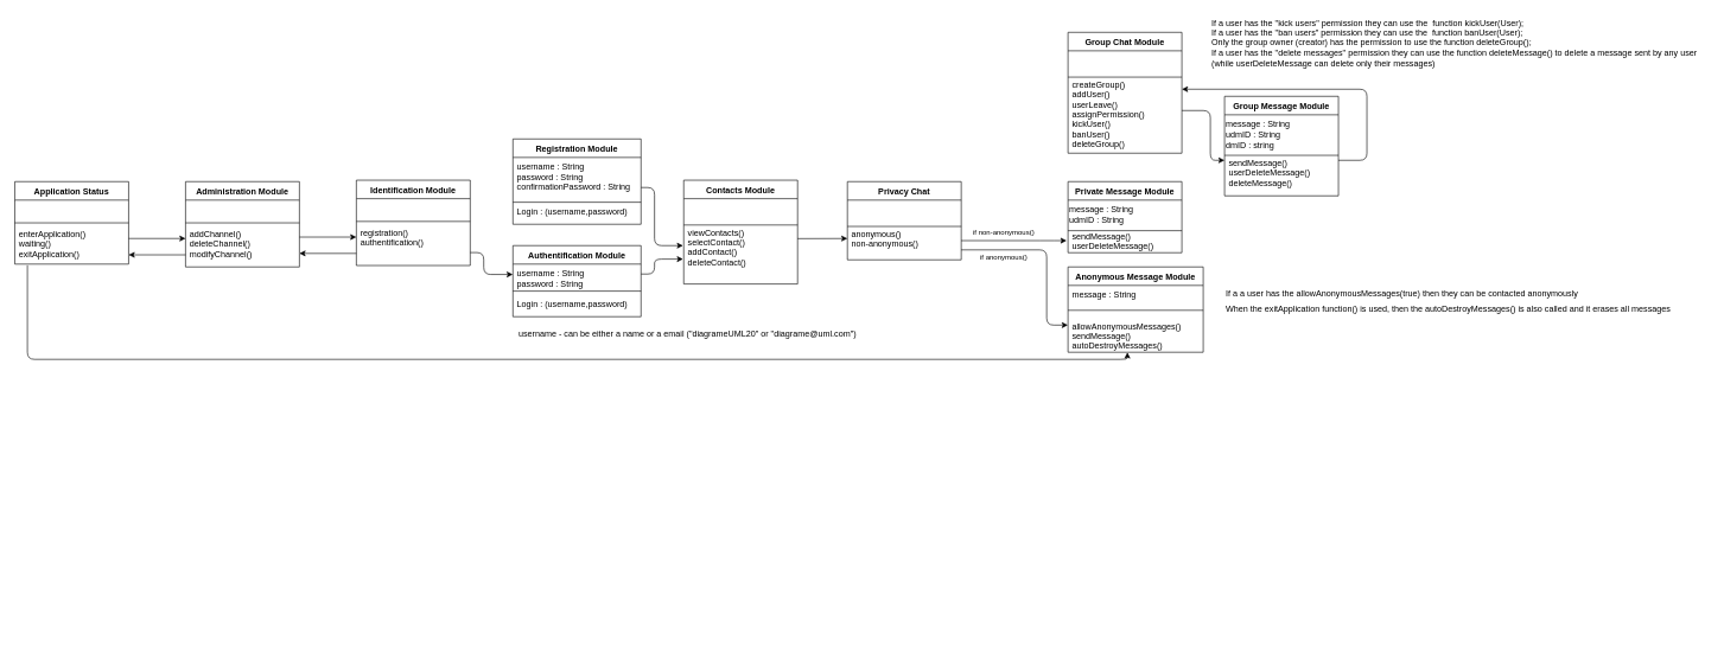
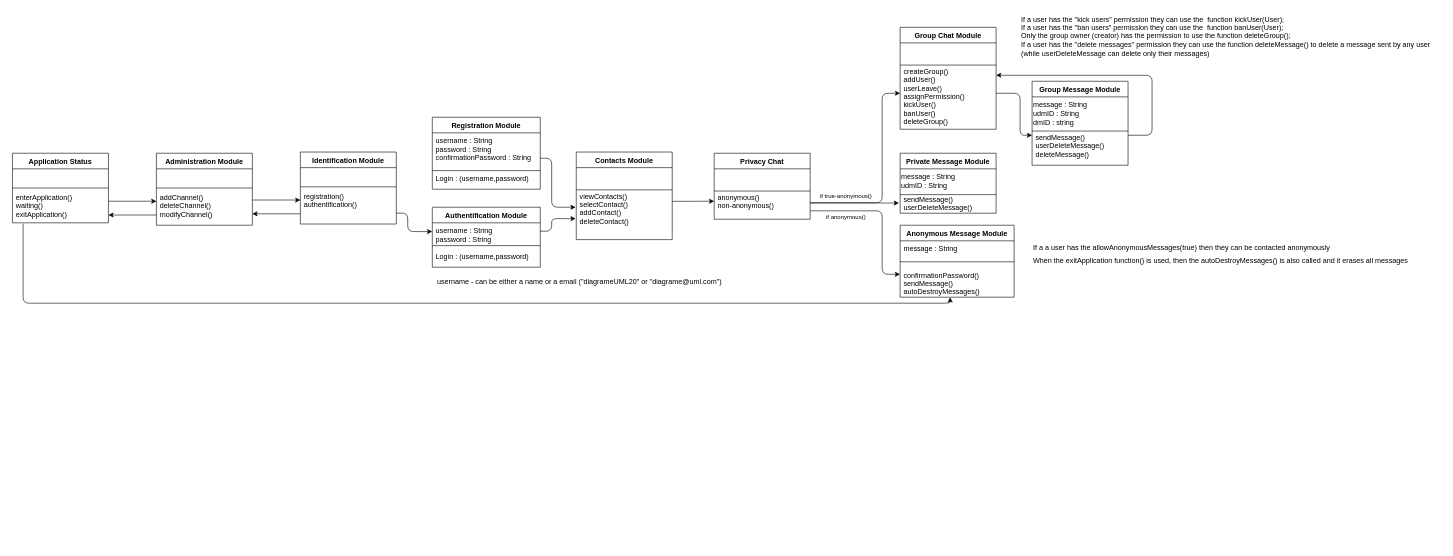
  <mxCell id="0" />
  <mxCell id="1" parent="0" />
  <mxCell id="2" value="Administration Module" style="swimlane;fontStyle=1;align=center;verticalAlign=top;childLayout=stackLayout;horizontal=1;startSize=26;horizontalStack=0;resizeParent=1;resizeParentMax=0;resizeLast=0;collapsible=1;marginBottom=0;sketch=0;fontSize=12;html=0;" vertex="1" parent="1"><mxGeometry x="260" y="255" width="160" height="120" as="geometry" /></mxCell>
  <mxCell id="3" value="" style="line;strokeWidth=1;fillColor=none;align=left;verticalAlign=middle;spacingTop=-1;spacingLeft=3;spacingRight=3;rotatable=0;labelPosition=right;points=[];portConstraint=eastwest;" vertex="1" parent="2"><mxGeometry y="26" width="160" height="64" as="geometry" /></mxCell>
  <mxCell id="4" value="addChannel()&#10;deleteChannel()&#10;modifyChannel()" style="text;strokeColor=none;fillColor=none;align=left;verticalAlign=top;spacingLeft=4;spacingRight=4;overflow=hidden;rotatable=0;points=[[0,0.5],[1,0.5]];portConstraint=eastwest;spacingTop=-30;" vertex="1" parent="2"><mxGeometry y="90" width="160" height="30" as="geometry" /></mxCell>
  <mxCell id="5" value="Application Status" style="swimlane;fontStyle=1;align=center;verticalAlign=top;childLayout=stackLayout;horizontal=1;startSize=26;horizontalStack=0;resizeParent=1;resizeParentMax=0;resizeLast=0;collapsible=1;marginBottom=0;sketch=0;fontSize=12;html=0;" vertex="1" parent="1"><mxGeometry x="20" y="255" width="160" height="116" as="geometry" /></mxCell>
  <mxCell id="6" value="" style="line;strokeWidth=1;fillColor=none;align=left;verticalAlign=middle;spacingTop=-1;spacingLeft=3;spacingRight=3;rotatable=0;labelPosition=right;points=[];portConstraint=eastwest;" vertex="1" parent="5"><mxGeometry y="26" width="160" height="64" as="geometry" /></mxCell>
  <mxCell id="7" value="enterApplication()&#10;waiting()&#10;exitApplication()" style="text;strokeColor=none;fillColor=none;align=left;verticalAlign=top;spacingLeft=4;spacingRight=4;overflow=hidden;rotatable=0;points=[[0,0.5],[1,0.5]];portConstraint=eastwest;spacingTop=-30;" vertex="1" parent="5"><mxGeometry y="90" width="160" height="26" as="geometry" /></mxCell>
  <mxCell id="8" value="" style="endArrow=classic;html=1;fontSize=12;" edge="1" parent="1"><mxGeometry width="50" height="50" relative="1" as="geometry"><mxPoint x="180" y="335" as="sourcePoint" /><mxPoint x="260" y="335" as="targetPoint" /></mxGeometry></mxCell>
  <mxCell id="9" value="" style="endArrow=classic;html=1;fontSize=12;entryX=1;entryY=0.5;entryDx=0;entryDy=0;" edge="1" parent="1" target="7"><mxGeometry width="50" height="50" relative="1" as="geometry"><mxPoint x="260" y="358" as="sourcePoint" /><mxPoint x="410" y="325" as="targetPoint" /></mxGeometry></mxCell>
  <mxCell id="10" value="Identification Module" style="swimlane;fontStyle=1;align=center;verticalAlign=top;childLayout=stackLayout;horizontal=1;startSize=26;horizontalStack=0;resizeParent=1;resizeParentMax=0;resizeLast=0;collapsible=1;marginBottom=0;sketch=0;fontSize=12;html=0;" vertex="1" parent="1"><mxGeometry x="500" y="253" width="160" height="120" as="geometry" /></mxCell>
  <mxCell id="11" value="" style="line;strokeWidth=1;fillColor=none;align=left;verticalAlign=middle;spacingTop=-1;spacingLeft=3;spacingRight=3;rotatable=0;labelPosition=right;points=[];portConstraint=eastwest;" vertex="1" parent="10"><mxGeometry y="26" width="160" height="64" as="geometry" /></mxCell>
  <mxCell id="12" value="registration()&#10;authentification()" style="text;strokeColor=none;fillColor=none;align=left;verticalAlign=top;spacingLeft=4;spacingRight=4;overflow=hidden;rotatable=0;points=[[0,0.5],[1,0.5]];portConstraint=eastwest;spacingTop=-30;" vertex="1" parent="10"><mxGeometry y="90" width="160" height="30" as="geometry" /></mxCell>
  <mxCell id="13" value="" style="endArrow=classic;html=1;fontSize=12;" edge="1" parent="1"><mxGeometry width="50" height="50" relative="1" as="geometry"><mxPoint x="420" y="333" as="sourcePoint" /><mxPoint x="500" y="333" as="targetPoint" /></mxGeometry></mxCell>
  <mxCell id="14" value="" style="endArrow=classic;html=1;fontSize=12;entryX=1;entryY=0.5;entryDx=0;entryDy=0;" edge="1" parent="1"><mxGeometry width="50" height="50" relative="1" as="geometry"><mxPoint x="500" y="356" as="sourcePoint" /><mxPoint x="420" y="356" as="targetPoint" /></mxGeometry></mxCell>
  <mxCell id="15" value="Registration Module" style="swimlane;fontStyle=1;align=center;verticalAlign=top;childLayout=stackLayout;horizontal=1;startSize=26;horizontalStack=0;resizeParent=1;resizeParentMax=0;resizeLast=0;collapsible=1;marginBottom=0;sketch=0;fontSize=12;html=0;" vertex="1" parent="1"><mxGeometry x="720" y="195" width="180" height="120" as="geometry" /></mxCell>
  <mxCell id="16" value="username : String&#10;password : String&#10;confirmationPassword : String" style="text;strokeColor=none;fillColor=none;align=left;verticalAlign=top;spacingLeft=4;spacingRight=4;overflow=hidden;rotatable=0;points=[[0,0.5],[1,0.5]];portConstraint=eastwest;" vertex="1" parent="15"><mxGeometry y="26" width="180" height="44" as="geometry" /></mxCell>
  <mxCell id="17" value="" style="line;strokeWidth=1;fillColor=none;align=left;verticalAlign=middle;spacingTop=-1;spacingLeft=3;spacingRight=3;rotatable=0;labelPosition=right;points=[];portConstraint=eastwest;" vertex="1" parent="15"><mxGeometry y="70" width="180" height="38" as="geometry" /></mxCell>
  <mxCell id="18" value="Login : (username,password)" style="text;strokeColor=none;fillColor=none;align=left;verticalAlign=top;spacingLeft=4;spacingRight=4;overflow=hidden;rotatable=0;points=[[0,0.5],[1,0.5]];portConstraint=eastwest;spacingTop=-20;" vertex="1" parent="15"><mxGeometry y="108" width="180" height="12" as="geometry" /></mxCell>
  <mxCell id="19" value="Authentification Module" style="swimlane;fontStyle=1;align=center;verticalAlign=top;childLayout=stackLayout;horizontal=1;startSize=26;horizontalStack=0;resizeParent=1;resizeParentMax=0;resizeLast=0;collapsible=1;marginBottom=0;sketch=0;fontSize=12;html=0;" vertex="1" parent="1"><mxGeometry x="720" y="345" width="180" height="100" as="geometry" /></mxCell>
  <mxCell id="20" value="username : String&#10;password : String" style="text;strokeColor=none;fillColor=none;align=left;verticalAlign=top;spacingLeft=4;spacingRight=4;overflow=hidden;rotatable=0;points=[[0,0.5],[1,0.5]];portConstraint=eastwest;" vertex="1" parent="19"><mxGeometry y="26" width="180" height="34" as="geometry" /></mxCell>
  <mxCell id="21" value="" style="line;strokeWidth=1;fillColor=none;align=left;verticalAlign=middle;spacingTop=-1;spacingLeft=3;spacingRight=3;rotatable=0;labelPosition=right;points=[];portConstraint=eastwest;" vertex="1" parent="19"><mxGeometry y="60" width="180" height="8" as="geometry" /></mxCell>
  <mxCell id="22" value="Login : (username,password)" style="text;strokeColor=none;fillColor=none;align=left;verticalAlign=top;spacingLeft=4;spacingRight=4;overflow=hidden;rotatable=0;points=[[0,0.5],[1,0.5]];portConstraint=eastwest;" vertex="1" parent="19"><mxGeometry y="68" width="180" height="32" as="geometry" /></mxCell>
  <mxCell id="23" value="Contacts Module" style="swimlane;fontStyle=1;align=center;verticalAlign=top;childLayout=stackLayout;horizontal=1;startSize=26;horizontalStack=0;resizeParent=1;resizeParentMax=0;resizeLast=0;collapsible=1;marginBottom=0;sketch=0;fontSize=12;html=0;" vertex="1" parent="1"><mxGeometry x="960" y="253" width="160" height="146" as="geometry" /></mxCell>
  <mxCell id="24" value="" style="line;strokeWidth=1;fillColor=none;align=left;verticalAlign=middle;spacingTop=-1;spacingLeft=3;spacingRight=3;rotatable=0;labelPosition=right;points=[];portConstraint=eastwest;" vertex="1" parent="23"><mxGeometry y="26" width="160" height="74" as="geometry" /></mxCell>
  <mxCell id="25" value="viewContacts()&#10;selectContact()&#10;addContact()&#10;deleteContact()&#10;" style="text;strokeColor=none;fillColor=none;align=left;verticalAlign=top;spacingLeft=4;spacingRight=4;overflow=hidden;rotatable=0;points=[[0,0.5],[1,0.5]];portConstraint=eastwest;spacingTop=-40;" vertex="1" parent="23"><mxGeometry y="100" width="160" height="46" as="geometry" /></mxCell>
  <mxCell id="26" value="" style="edgeStyle=segmentEdgeStyle;endArrow=classic;html=1;fontSize=12;exitX=1.008;exitY=0.06;exitDx=0;exitDy=0;exitPerimeter=0;" edge="1" parent="1"><mxGeometry width="50" height="50" relative="1" as="geometry"><mxPoint x="900" y="263.28" as="sourcePoint" /><mxPoint x="959" y="345" as="targetPoint" /><Array as="points"><mxPoint x="919" y="263" /><mxPoint x="919" y="345" /></Array></mxGeometry></mxCell>
  <mxCell id="27" value="" style="edgeStyle=segmentEdgeStyle;endArrow=classic;html=1;fontSize=12;exitX=1.008;exitY=0.06;exitDx=0;exitDy=0;exitPerimeter=0;" edge="1" parent="1"><mxGeometry width="50" height="50" relative="1" as="geometry"><mxPoint x="900" y="385" as="sourcePoint" /><mxPoint x="959" y="364" as="targetPoint" /><Array as="points"><mxPoint x="919" y="385" /><mxPoint x="919" y="364" /><mxPoint x="959" y="364" /></Array></mxGeometry></mxCell>
  <mxCell id="28" value="" style="edgeStyle=segmentEdgeStyle;endArrow=classic;html=1;fontSize=12;exitX=1.008;exitY=0.06;exitDx=0;exitDy=0;exitPerimeter=0;entryX=-0.001;entryY=0.43;entryDx=0;entryDy=0;entryPerimeter=0;" edge="1" parent="1" target="20"><mxGeometry width="50" height="50" relative="1" as="geometry"><mxPoint x="660" y="354.8" as="sourcePoint" /><mxPoint x="700" y="365" as="targetPoint" /><Array as="points"><mxPoint x="679" y="355" /><mxPoint x="679" y="385" /><mxPoint x="720" y="385" /></Array></mxGeometry></mxCell>
  <mxCell id="29" value="Privacy Chat" style="swimlane;fontStyle=1;align=center;verticalAlign=top;childLayout=stackLayout;horizontal=1;startSize=26;horizontalStack=0;resizeParent=1;resizeParentMax=0;resizeLast=0;collapsible=1;marginBottom=0;sketch=0;fontSize=12;html=0;" vertex="1" parent="1"><mxGeometry x="1190" y="255" width="160" height="110" as="geometry" /></mxCell>
  <mxCell id="30" value="" style="line;strokeWidth=1;fillColor=none;align=left;verticalAlign=middle;spacingTop=-1;spacingLeft=3;spacingRight=3;rotatable=0;labelPosition=right;points=[];portConstraint=eastwest;" vertex="1" parent="29"><mxGeometry y="26" width="160" height="74" as="geometry" /></mxCell>
  <mxCell id="31" value="anonymous()&#10;non-anonymous()" style="text;strokeColor=none;fillColor=none;align=left;verticalAlign=top;spacingLeft=4;spacingRight=4;overflow=hidden;rotatable=0;points=[[0,0.5],[1,0.5]];portConstraint=eastwest;spacingTop=-40;" vertex="1" parent="29"><mxGeometry y="100" width="160" height="10" as="geometry" /></mxCell>
  <mxCell id="32" value="" style="endArrow=classic;html=1;fontSize=12;" edge="1" parent="1"><mxGeometry width="50" height="50" relative="1" as="geometry"><mxPoint x="1120" y="335.17" as="sourcePoint" /><mxPoint x="1190" y="335" as="targetPoint" /></mxGeometry></mxCell>
  <mxCell id="33" value="Group Chat Module" style="swimlane;fontStyle=1;align=center;verticalAlign=top;childLayout=stackLayout;horizontal=1;startSize=26;horizontalStack=0;resizeParent=1;resizeParentMax=0;resizeLast=0;collapsible=1;marginBottom=0;sketch=0;fontSize=12;html=0;" vertex="1" parent="1"><mxGeometry x="1500" y="45" width="160" height="170" as="geometry" /></mxCell>
  <mxCell id="34" value="" style="line;strokeWidth=1;fillColor=none;align=left;verticalAlign=middle;spacingTop=-1;spacingLeft=3;spacingRight=3;rotatable=0;labelPosition=right;points=[];portConstraint=eastwest;" vertex="1" parent="33"><mxGeometry y="26" width="160" height="74" as="geometry" /></mxCell>
  <mxCell id="35" value="createGroup()&#10;addUser()&#10;userLeave()&#10;assignPermission()&#10;kickUser()&#10;banUser()&#10;deleteGroup()" style="text;strokeColor=none;fillColor=none;align=left;verticalAlign=top;spacingLeft=4;spacingRight=4;overflow=hidden;rotatable=0;points=[[0,0.5],[1,0.5]];portConstraint=eastwest;spacingTop=-40;" vertex="1" parent="33"><mxGeometry y="100" width="160" height="70" as="geometry" /></mxCell>
  <mxCell id="36" value="Private Message Module" style="swimlane;fontStyle=1;align=center;verticalAlign=top;childLayout=stackLayout;horizontal=1;startSize=26;horizontalStack=0;resizeParent=1;resizeParentMax=0;resizeLast=0;collapsible=1;marginBottom=0;sketch=0;fontSize=12;html=0;" vertex="1" parent="1"><mxGeometry x="1500" y="255" width="160" height="100" as="geometry" /></mxCell>
  <mxCell id="37" value="message : String&lt;br&gt;udmID : String" style="text;whiteSpace=wrap;html=1;fontSize=12;" vertex="1" parent="36"><mxGeometry y="26" width="160" height="24" as="geometry" /></mxCell>
  <mxCell id="38" value="" style="line;strokeWidth=1;fillColor=none;align=left;verticalAlign=middle;spacingTop=-1;spacingLeft=-2;spacingRight=3;rotatable=0;labelPosition=right;points=[];portConstraint=eastwest;" vertex="1" parent="36"><mxGeometry y="50" width="160" height="38" as="geometry" /></mxCell>
  <mxCell id="39" value="sendMessage()&#10;userDeleteMessage()&#10;" style="text;strokeColor=none;fillColor=none;align=left;verticalAlign=top;spacingLeft=4;spacingRight=4;overflow=hidden;rotatable=0;points=[[0,0.5],[1,0.5]];portConstraint=eastwest;spacingTop=-25;" vertex="1" parent="36"><mxGeometry y="88" width="160" height="12" as="geometry" /></mxCell>
- <mxCell id="41" value="&lt;font style=&quot;font-size: 10px&quot;&gt;if non-anonymous()&lt;/font&gt;" style="text;html=1;strokeColor=none;fillColor=none;align=center;verticalAlign=middle;whiteSpace=wrap;rounded=0;sketch=0;fontSize=12;" vertex="1" parent="1"><mxGeometry x="1340" y="316" width="140" height="20" as="geometry" /></mxCell>
+ <mxCell id="40" value="" style="edgeStyle=elbowEdgeStyle;elbow=horizontal;endArrow=classic;html=1;fontSize=12;exitX=1;exitY=0.75;exitDx=0;exitDy=0;entryX=0;entryY=0.143;entryDx=0;entryDy=0;entryPerimeter=0;" edge="1" parent="1" source="29" target="35"><mxGeometry width="50" height="50" relative="1" as="geometry"><mxPoint x="1370" y="205" as="sourcePoint" /><mxPoint x="1420" y="155" as="targetPoint" /><Array as="points"><mxPoint x="1470" y="245" /></Array></mxGeometry></mxCell>
+ <mxCell id="41" value="&lt;font style=&quot;font-size: 10px&quot;&gt;if true-anonymous()&lt;/font&gt;" style="text;html=1;strokeColor=none;fillColor=none;align=center;verticalAlign=middle;whiteSpace=wrap;rounded=0;sketch=0;fontSize=12;" vertex="1" parent="1"><mxGeometry x="1340" y="316" width="140" height="20" as="geometry" /></mxCell>
  <mxCell id="42" value="&lt;span style=&quot;text-align: left&quot;&gt;username - can be either a name or a email (&quot;diagrameUML20&quot; or &quot;diagrame@uml.com&quot;)&lt;/span&gt;" style="text;html=1;align=center;verticalAlign=middle;resizable=0;points=[];autosize=1;fontSize=12;" vertex="1" parent="1"><mxGeometry x="720" y="460" width="490" height="20" as="geometry" /></mxCell>
  <mxCell id="43" value="&lt;span&gt;If a user has the &quot;kick users&quot; permission they can use the&amp;nbsp; function kickUser(User);&lt;/span&gt;&lt;br&gt;&lt;span&gt;If a user has the &quot;ban users&quot; permission they can use the&amp;nbsp; function banUser(User);&lt;/span&gt;&lt;br&gt;&lt;span&gt;Only the group owner (creator) has the permission to use the function deleteGroup();&lt;br&gt;If a user has the &quot;delete messages&quot; permission they can use the function deleteMessage() to delete a message sent by any user&lt;br&gt;(while userDeleteMessage can delete only their messages)&lt;br&gt;&lt;/span&gt;" style="text;html=1;align=left;verticalAlign=middle;resizable=0;points=[];autosize=1;fontSize=12;" vertex="1" parent="1"><mxGeometry x="1700" y="20" width="700" height="80" as="geometry" /></mxCell>
  <mxCell id="44" value="" style="edgeStyle=elbowEdgeStyle;elbow=horizontal;endArrow=classic;html=1;fontSize=12;exitX=1;exitY=0.75;exitDx=0;exitDy=0;entryX=-0.001;entryY=0.236;entryDx=0;entryDy=0;entryPerimeter=0;" edge="1" parent="1" target="56"><mxGeometry width="50" height="50" relative="1" as="geometry"><mxPoint x="1350" y="351" as="sourcePoint" /><mxPoint x="1500" y="429.75" as="targetPoint" /><Array as="points"><mxPoint x="1470" y="385" /></Array></mxGeometry></mxCell>
  <mxCell id="45" value="&lt;font style=&quot;font-size: 10px&quot;&gt;if anonymous()&lt;/font&gt;" style="text;html=1;strokeColor=none;fillColor=none;align=center;verticalAlign=middle;whiteSpace=wrap;rounded=0;sketch=0;fontSize=12;" vertex="1" parent="1"><mxGeometry x="1340" y="351" width="140" height="20" as="geometry" /></mxCell>
  <mxCell id="46" value="" style="edgeStyle=elbowEdgeStyle;elbow=horizontal;endArrow=classic;html=1;fontSize=12;" edge="1" parent="1"><mxGeometry width="50" height="50" relative="1" as="geometry"><mxPoint x="1350" y="338" as="sourcePoint" /><mxPoint x="1498" y="338" as="targetPoint" /><Array as="points"><mxPoint x="1470" y="335" /></Array></mxGeometry></mxCell>
  <mxCell id="47" value="" style="edgeStyle=elbowEdgeStyle;elbow=horizontal;endArrow=classic;html=1;fontSize=12;" edge="1" parent="1"><mxGeometry width="50" height="50" relative="1" as="geometry"><mxPoint x="1660" y="155" as="sourcePoint" /><mxPoint x="1720" y="225" as="targetPoint" /><Array as="points"><mxPoint x="1700" y="195" /></Array></mxGeometry></mxCell>
  <mxCell id="48" value="" style="edgeStyle=elbowEdgeStyle;elbow=horizontal;endArrow=classic;html=1;fontSize=12;" edge="1" parent="1"><mxGeometry width="50" height="50" relative="1" as="geometry"><mxPoint x="1880" y="225" as="sourcePoint" /><mxPoint x="1660" y="125" as="targetPoint" /><Array as="points"><mxPoint x="1920" y="175" /><mxPoint x="1710" y="215" /></Array></mxGeometry></mxCell>
  <mxCell id="49" value="Group Message Module" style="swimlane;fontStyle=1;align=center;verticalAlign=top;childLayout=stackLayout;horizontal=1;startSize=26;horizontalStack=0;resizeParent=1;resizeParentMax=0;resizeLast=0;collapsible=1;marginBottom=0;sketch=0;fontSize=12;html=0;" vertex="1" parent="1"><mxGeometry x="1720" y="135" width="160" height="140" as="geometry" /></mxCell>
  <mxCell id="50" value="message : String&lt;br&gt;udmID : String&lt;br&gt;dmID : string" style="text;whiteSpace=wrap;html=1;fontSize=12;" vertex="1" parent="49"><mxGeometry y="26" width="160" height="40" as="geometry" /></mxCell>
  <mxCell id="51" value="" style="line;strokeWidth=1;fillColor=none;align=left;verticalAlign=middle;spacingTop=-1;spacingLeft=3;spacingRight=3;rotatable=0;labelPosition=right;points=[];portConstraint=eastwest;" vertex="1" parent="49"><mxGeometry y="66" width="160" height="34" as="geometry" /></mxCell>
  <mxCell id="52" value="sendMessage()&#10;userDeleteMessage()&#10;deleteMessage()&#10;" style="text;strokeColor=none;fillColor=none;align=left;verticalAlign=top;spacingLeft=4;spacingRight=4;overflow=hidden;rotatable=0;points=[[0,0.5],[1,0.5]];portConstraint=eastwest;spacingTop=-20;" vertex="1" parent="49"><mxGeometry y="100" width="160" height="40" as="geometry" /></mxCell>
  <mxCell id="53" value="Anonymous Message Module" style="swimlane;fontStyle=1;align=center;verticalAlign=top;childLayout=stackLayout;horizontal=1;startSize=26;horizontalStack=0;resizeParent=1;resizeParentMax=0;resizeLast=0;collapsible=1;marginBottom=0;sketch=0;fontSize=12;html=0;" vertex="1" parent="1"><mxGeometry x="1500" y="375" width="190" height="120" as="geometry" /></mxCell>
  <mxCell id="54" value="message : String&#10;" style="text;strokeColor=none;fillColor=none;align=left;verticalAlign=top;spacingLeft=4;spacingRight=4;overflow=hidden;rotatable=0;points=[[0,0.5],[1,0.5]];portConstraint=eastwest;" vertex="1" parent="53"><mxGeometry y="26" width="190" height="26" as="geometry" /></mxCell>
  <mxCell id="55" value="" style="line;strokeWidth=1;fillColor=none;align=left;verticalAlign=middle;spacingTop=-1;spacingLeft=3;spacingRight=3;rotatable=0;labelPosition=right;points=[];portConstraint=eastwest;" vertex="1" parent="53"><mxGeometry y="52" width="190" height="18" as="geometry" /></mxCell>
- <mxCell id="56" value="allowAnonymousMessages()&#10;sendMessage()&#10;autoDestroyMessages()&#10;" style="text;strokeColor=none;fillColor=none;align=left;verticalAlign=top;spacingLeft=4;spacingRight=4;overflow=hidden;rotatable=0;points=[[0,0.5],[1,0.5]];portConstraint=eastwest;" vertex="1" parent="53"><mxGeometry y="70" width="190" height="50" as="geometry" /></mxCell>
+ <mxCell id="56" value="confirmationPassword()&#10;sendMessage()&#10;autoDestroyMessages()&#10;" style="text;strokeColor=none;fillColor=none;align=left;verticalAlign=top;spacingLeft=4;spacingRight=4;overflow=hidden;rotatable=0;points=[[0,0.5],[1,0.5]];portConstraint=eastwest;" vertex="1" parent="53"><mxGeometry y="70" width="190" height="50" as="geometry" /></mxCell>
  <mxCell id="57" value="&lt;span&gt;If a a user has the allowAnonymousMessages(true) then they can be contacted anonymously&lt;br&gt;&lt;/span&gt;" style="text;html=1;align=left;verticalAlign=middle;resizable=0;points=[];autosize=1;fontSize=12;" vertex="1" parent="1"><mxGeometry x="1720" y="403" width="510" height="20" as="geometry" /></mxCell>
  <mxCell id="58" value="&lt;span&gt;When the exitApplication function() is used, then the autoDestroyMessages() is also called and it erases all messages&lt;br&gt;&lt;/span&gt;" style="text;html=1;align=left;verticalAlign=middle;resizable=0;points=[];autosize=1;fontSize=12;" vertex="1" parent="1"><mxGeometry x="1720" y="425" width="640" height="20" as="geometry" /></mxCell>
  <mxCell id="59" value="" style="edgeStyle=elbowEdgeStyle;elbow=horizontal;endArrow=classic;html=1;fontSize=12;entryX=0.439;entryY=1.004;entryDx=0;entryDy=0;exitX=0.111;exitY=1.066;exitDx=0;exitDy=0;entryPerimeter=0;exitPerimeter=0;" edge="1" parent="1" source="7" target="56"><mxGeometry width="50" height="50" relative="1" as="geometry"><mxPoint x="1450" y="615" as="sourcePoint" /><mxPoint x="1450" y="585" as="targetPoint" /><Array as="points"><mxPoint x="820" y="505" /><mxPoint x="1750" y="575" /><mxPoint x="1370" y="905" /><mxPoint x="1360" y="815" /></Array></mxGeometry></mxCell>
